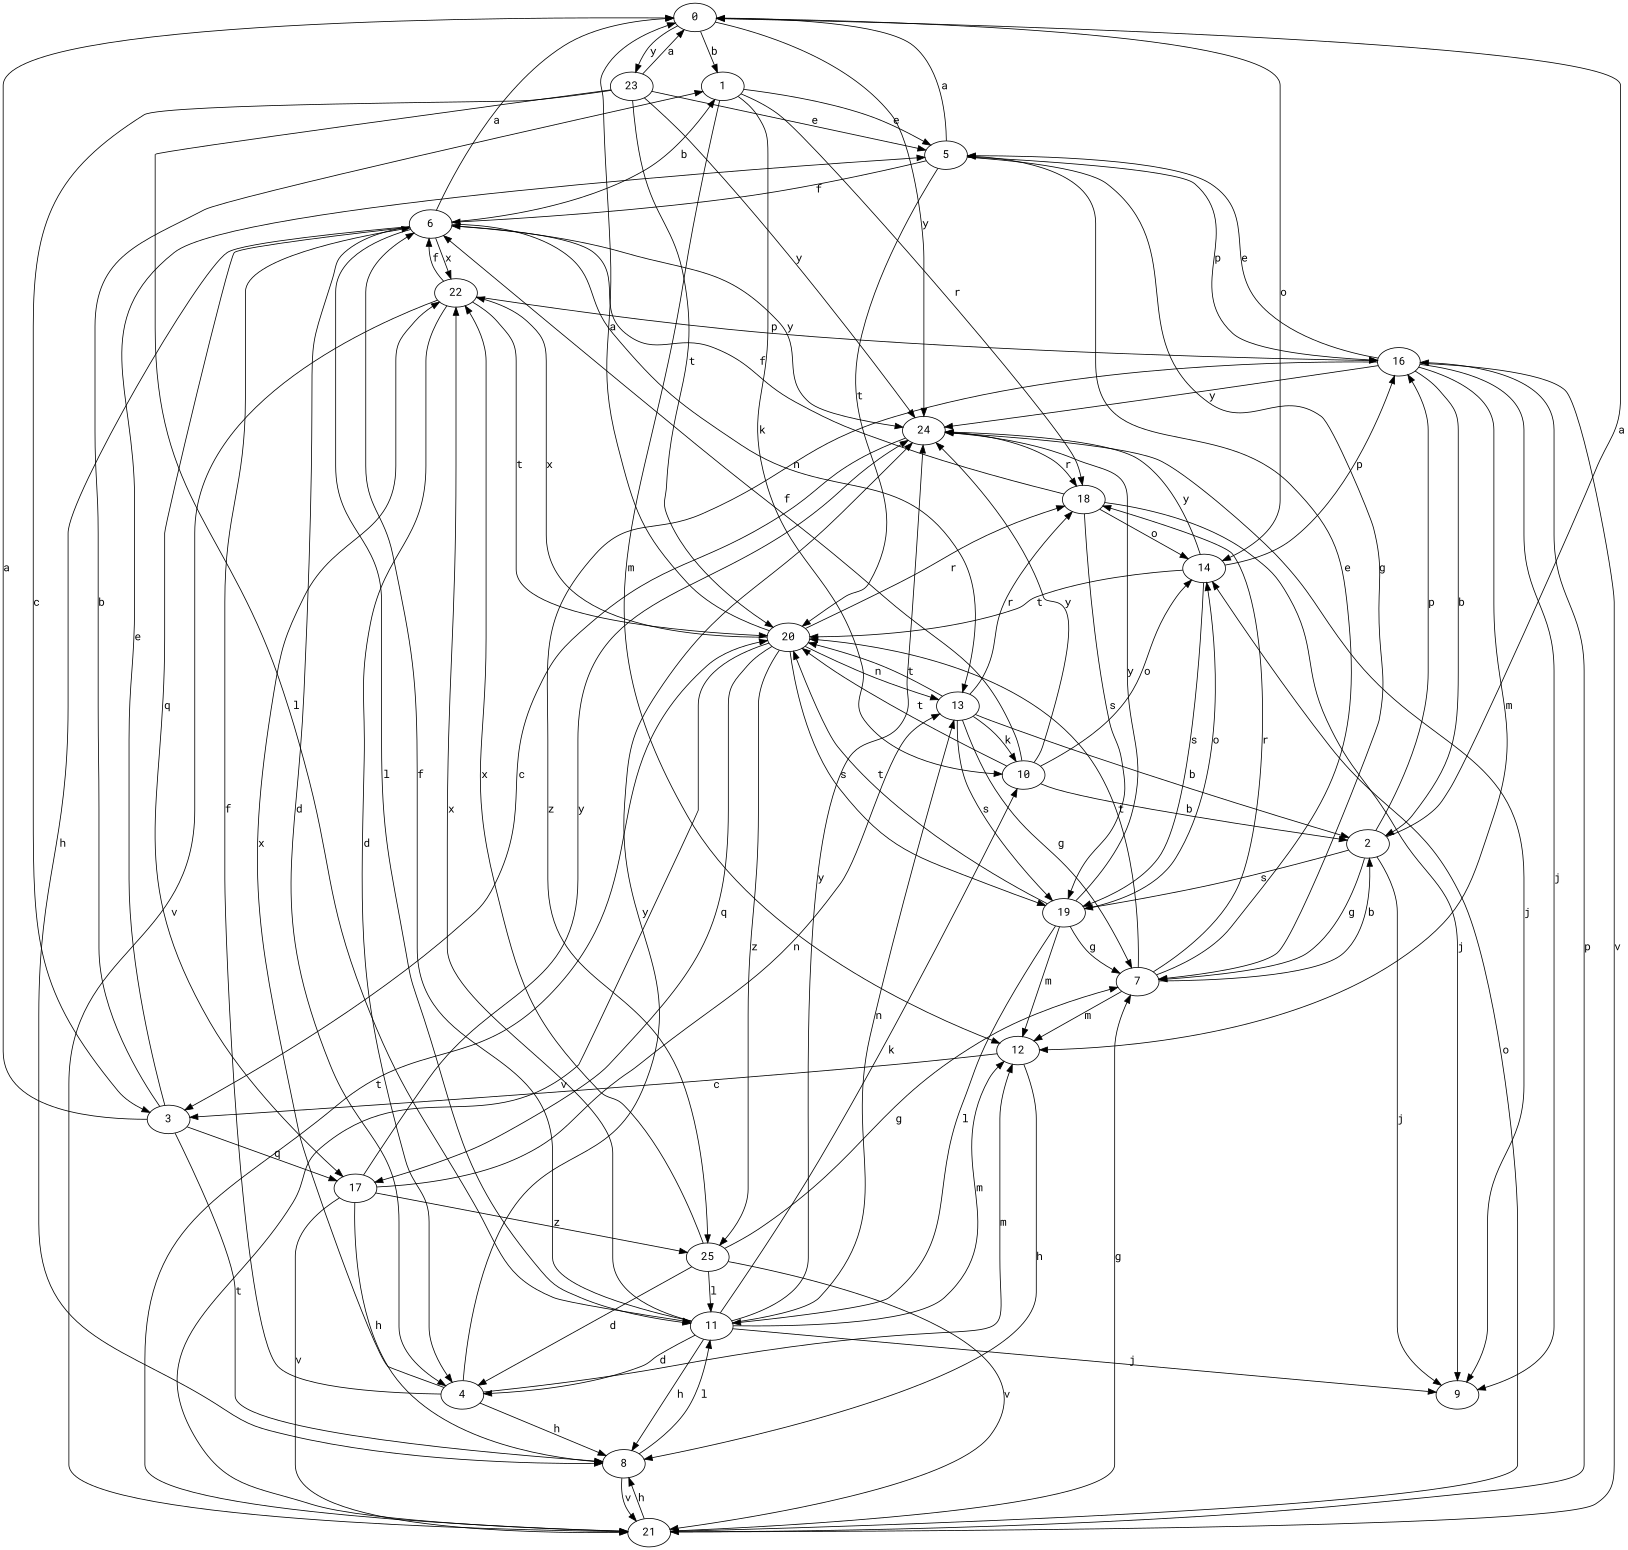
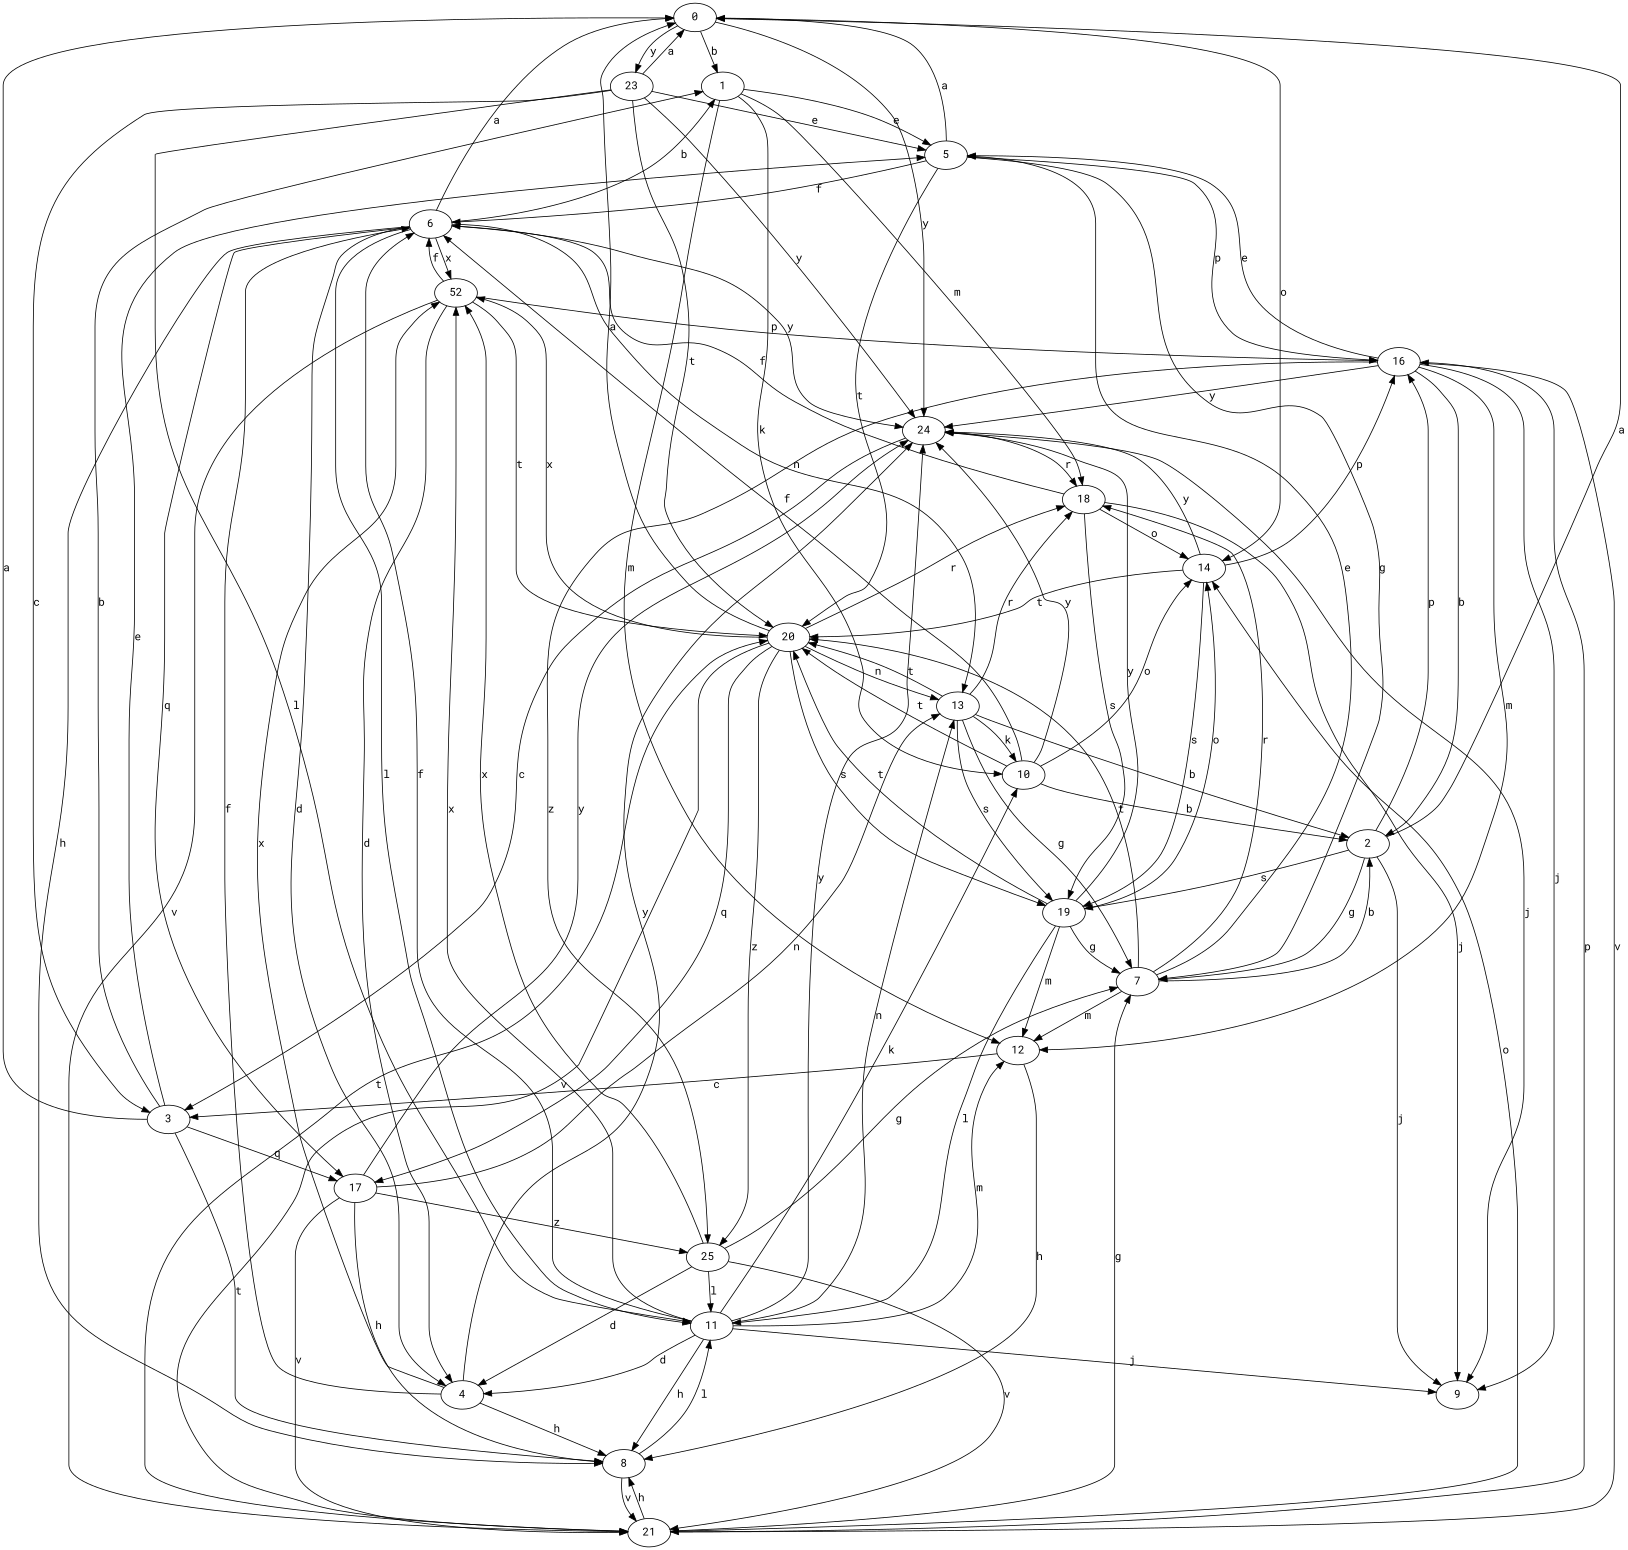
  strict digraph {
    fontname="Roboto Mono"
    node [fontname="Roboto Mono"]
    edge [fontname="Roboto Mono"]
    0
    1
    14
    23
    24
    5
    10
    12
    18
    16
    19
    20
    3
    11
    9
    7
    6
    2
    8
    21
    25
    17
    13
    4
-   22
+   22 [label=52]
    0 -> 1 [label=b]
    0 -> 14 [label=o]
    0 -> 23 [label=y]
    0 -> 24 [label=y]
    1 -> 5 [label=e]
    1 -> 10 [label=k]
    1 -> 12 [label=m]
-   1 -> 18 [label=r]
+   1 -> 18 [label=m]
    14 -> 24 [label=y]
    14 -> 16 [label=p]
    14 -> 19 [label=s]
    14 -> 20 [label=t]
    23 -> 0 [label=a]
    23 -> 24 [label=y]
    23 -> 5 [label=e]
    23 -> 20 [label=t]
    23 -> 3 [label=c]
    23 -> 11 [label=l]
    24 -> 18 [label=r]
    24 -> 3 [label=c]
    24 -> 9 [label=j]
    5 -> 0 [label=a]
    5 -> 16 [label=p]
    5 -> 20 [label=t]
    5 -> 7 [label=g]
    5 -> 6 [label=f]
    10 -> 14 [label=o]
    10 -> 24 [label=y]
    10 -> 20 [label=t]
    10 -> 6 [label=f]
    10 -> 2 [label=b]
    12 -> 3 [label=c]
    12 -> 8 [label=h]
    18 -> 14 [label=o]
    18 -> 19 [label=s]
    18 -> 9 [label=j]
    18 -> 6 [label=f]
    16 -> 24 [label=y]
    16 -> 5 [label=e]
    16 -> 12 [label=m]
    16 -> 9 [label=j]
    16 -> 2 [label=b]
    16 -> 21 [label=v]
    16 -> 25 [label=z]
    19 -> 14 [label=o]
    19 -> 24 [label=y]
    19 -> 12 [label=m]
    19 -> 20 [label=t]
    19 -> 11 [label=l]
    19 -> 7 [label=g]
    20 -> 0 [label=a]
    20 -> 18 [label=r]
    20 -> 19 [label=s]
    20 -> 21 [label=v]
    20 -> 25 [label=z]
    20 -> 17 [label=q]
    20 -> 13 [label=n]
    20 -> 22 [label=x]
    3 -> 0 [label=a]
    3 -> 1 [label=b]
    3 -> 5 [label=e]
    3 -> 8 [label=t]
    3 -> 17 [label=q]
    11 -> 24 [label=y]
    11 -> 10 [label=k]
    11 -> 12 [label=m]
    11 -> 9 [label=j]
    11 -> 6 [label=f]
    11 -> 8 [label=h]
    11 -> 13 [label=n]
    11 -> 4 [label=d]
    11 -> 22 [label=x]
    7 -> 5 [label=e]
    7 -> 12 [label=m]
    7 -> 18 [label=r]
    7 -> 20 [label=t]
    7 -> 2 [label=b]
    6 -> 0 [label=a]
    6 -> 1 [label=b]
    6 -> 24 [label=y]
    6 -> 11 [label=l]
    6 -> 8 [label=h]
    6 -> 17 [label=q]
    6 -> 13 [label=n]
    6 -> 4 [label=d]
    6 -> 22 [label=x]
    2 -> 0 [label=a]
    2 -> 16 [label=p]
    2 -> 19 [label=s]
    2 -> 9 [label=j]
    2 -> 7 [label=g]
    8 -> 11 [label=l]
    8 -> 21 [label=v]
    21 -> 14 [label=o]
    21 -> 16 [label=p]
    21 -> 20 [label=t]
    21 -> 7 [label=g]
    21 -> 8 [label=h]
    25 -> 11 [label=l]
    25 -> 7 [label=g]
    25 -> 21 [label=v]
    25 -> 4 [label=d]
    25 -> 22 [label=x]
    17 -> 24 [label=y]
    17 -> 8 [label=h]
    17 -> 21 [label=v]
    17 -> 25 [label=z]
    17 -> 13 [label=n]
    13 -> 10 [label=k]
    13 -> 18 [label=r]
    13 -> 19 [label=s]
    13 -> 20 [label=t]
    13 -> 7 [label=g]
    13 -> 2 [label=b]
    4 -> 24 [label=y]
-   4 -> 12 [label=m]
    4 -> 6 [label=f]
    4 -> 8 [label=h]
    4 -> 22 [label=x]
    22 -> 16 [label=p]
    22 -> 20 [label=t]
    22 -> 6 [label=f]
    22 -> 21 [label=v]
    22 -> 4 [label=d]
  }
